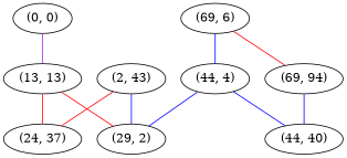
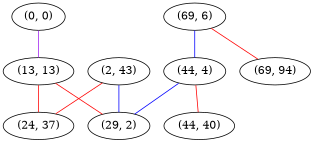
  graph {
    edge [color=red weight=1]
    "(0, 0)"
    "(13, 13)"
    "(29, 2)"
    n4 [label="(24, 37)"]
    "(2, 43)"
    n6 [label="(69, 6)"]
    "(44, 4)"
    n8 [label="(69, 94)"]
    "(44, 40)"
    "(0, 0)" -- "(13, 13)" [color=purple weight=4]
    "(13, 13)" -- "(29, 2)"
    "(13, 13)" -- n4
    "(2, 43)" -- "(29, 2)" [color=blue weight=3]
    "(2, 43)" -- n4
    n6 -- "(44, 4)" [color=blue weight=3]
    n6 -- n8
    "(44, 4)" -- "(29, 2)" [color=blue weight=3]
-   "(44, 4)" -- "(44, 40)" [color=blue]
-   n8 -- "(44, 40)" [color=blue weight=3]
+   "(44, 4)" -- "(44, 40)"
  }
